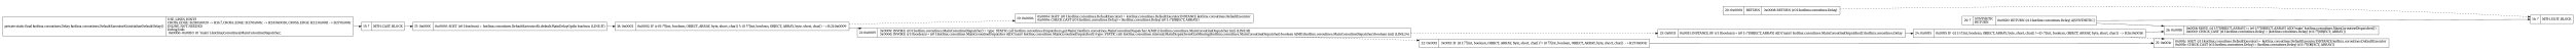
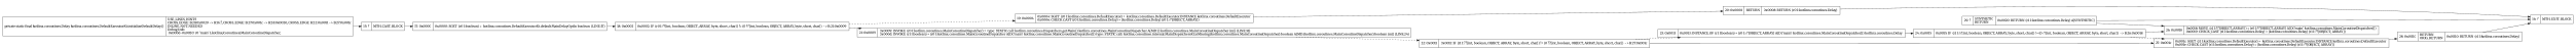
  digraph {
    fontname=Merriweather
    rankdir=LR
    node [fontname=Merriweather shape=record]
    edge [fontname=Merriweather]
    n1 [label="{15\:\ ?|MTH_CAST_BLOCK\l}"]
    n2 [label="{17\:\ 0x0000|0x0000: SGET  (r0 I:boolean) =  kotlinx.coroutines.DefaultExecutorKt.defaultMainDelayOptIn boolean  (LINE:17)\l}"]
    n3 [label="{18\:\ 0x0002|0x0002: IF  (r0 I:??[int, boolean, OBJECT, ARRAY, byte, short, char]) != (0 ??[int, boolean, OBJECT, ARRAY, byte, short, char])  \-\> B:21:0x0009 \l}"]
    n4 [label="{19\:\ 0x0004|0x0004: SGET  (r0 I:kotlinx.coroutines.DefaultExecutor) =  kotlinx.coroutines.DefaultExecutor.INSTANCE kotlinx.coroutines.DefaultExecutor \l0x0006: CHECK_CAST (r0 I:kotlinx.coroutines.Delay) = (kotlinx.coroutines.Delay) (r0 I:??[OBJECT, ARRAY]) \l}"]
    n5 [label="{21\:\ 0x0009|0x0009: INVOKE  (r0 I:kotlinx.coroutines.MainCoroutineDispatcher) =  type: STATIC call: kotlinx.coroutines.Dispatchers.getMain():kotlinx.coroutines.MainCoroutineDispatcher A[MD:():kotlinx.coroutines.MainCoroutineDispatcher (m)] (LINE:18)\l0x000d: INVOKE  (r1 I:boolean) = (r0 I:kotlinx.coroutines.MainCoroutineDispatcher A[D('main' kotlinx.coroutines.MainCoroutineDispatcher)]) type: STATIC call: kotlinx.coroutines.internal.MainDispatchersKt.isMissing(kotlinx.coroutines.MainCoroutineDispatcher):boolean A[MD:(kotlinx.coroutines.MainCoroutineDispatcher):boolean (m)] (LINE:24)\l}"]
    n6 [label="{20\:\ 0x0008|RETURN\l|0x0008: RETURN  (r0 I:kotlinx.coroutines.Delay) \l}"]
    n7 [label="{22\:\ 0x0011|0x0011: IF  (r1 I:??[int, boolean, OBJECT, ARRAY, byte, short, char]) != (0 ??[int, boolean, OBJECT, ARRAY, byte, short, char])  \-\> B:27:0x001c \l}"]
    n8 [label="{16\:\ ?|MTH_EXIT_BLOCK\l}"]
    n9 [label="{23\:\ 0x0013|0x0013: INSTANCE_OF  (r1 I:boolean) = (r0 I:??[OBJECT, ARRAY] A[D('main' kotlinx.coroutines.MainCoroutineDispatcher)]) kotlinx.coroutines.Delay \l}"]
    n10 [label="{27\:\ 0x001c|0x001c: SGET  (r1 I:kotlinx.coroutines.DefaultExecutor) =  kotlinx.coroutines.DefaultExecutor.INSTANCE kotlinx.coroutines.DefaultExecutor \l0x001e: CHECK_CAST (r1 I:kotlinx.coroutines.Delay) = (kotlinx.coroutines.Delay) (r1 I:??[OBJECT, ARRAY]) \l}"]
    n11 [label="{24\:\ 0x0015|0x0015: IF  (r1 I:??[int, boolean, OBJECT, ARRAY, byte, short, char]) != (0 ??[int, boolean, OBJECT, ARRAY, byte, short, char])  \-\> B:26:0x0018 \l}"]
+   n12 [label="{28\:\ 0x0020|RETURN\lORIG_RETURN\l|0x0020: RETURN  (r1 I:kotlinx.coroutines.Delay) \l}"]
    n13 [label="{26\:\ 0x0018|0x0018: MOVE  (r1 I:??[OBJECT, ARRAY]) = (r0 I:??[OBJECT, ARRAY] A[D('main' kotlinx.coroutines.MainCoroutineDispatcher)]) \l0x0019: CHECK_CAST (r1 I:kotlinx.coroutines.Delay) = (kotlinx.coroutines.Delay) (r1 I:??[OBJECT, ARRAY]) \l}"]
    n14 [label="{29\:\ ?|SYNTHETIC\lRETURN\l|0x0020: RETURN  (r1 I:kotlinx.coroutines.Delay) A[SYNTHETIC]\l}"]
    n15 [label="{private static final kotlinx.coroutines.Delay kotlinx.coroutines.DefaultExecutorKt.initializeDefaultDelay()  | USE_LINES_HINTS\lCROSS_EDGE: B:28:0x0020 \-\> B:16:?, CROSS_EDGE: B:27:0x001c \-\> B:28:0x0020, CROSS_EDGE: B:22:0x0011 \-\> B:27:0x001c\lINLINE_NOT_NEEDED\lDebug Info:\l  0x000d\-0x0020: r0 'main' Lkotlinx\/coroutines\/MainCoroutineDispatcher;\l}"]
    n1 -> n2
    n2 -> n3
    n3 -> n4 [style=dashed]
    n3 -> n5
+   n4 -> n6
    n5 -> n7 [style=dashed]
-   n6 -> n8 [style=dashed]
-   n5 -> n9 [style=dashed]
+   n6 -> n8
+   n7 -> n9 [style=dashed]
    n7 -> n10
    n9 -> n11
+   n10 -> n12
    n11 -> n10 [style=dashed]
    n11 -> n13
+   n12 -> n8
    n14 -> n8
    n14 -> n13
    n15 -> n1
  }
